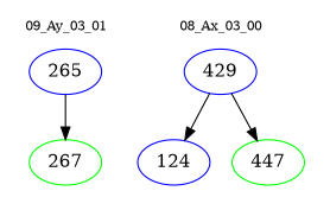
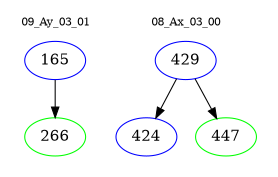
  digraph {
    node [color=blue]
    edge [color=black]
-   n1 [label=265]
-   n2 [color=green label=267]
+   n1 [label=165]
+   n2 [color=green label=266]
    n3 [label=429]
-   n4 [label=124]
+   n4 [label=424]
    n5 [color=green label=447]
    subgraph cluster_1 {
      color=white
      fontsize=10
      label="09_Ay_03_01"
      n1
      n2
    }
    subgraph cluster_2 {
      color=white
      fontsize=10
      label="08_Ax_03_00"
      n3
      n4
      n5
    }
    n1 -> n2
    n3 -> n4
    n3 -> n5
  }
